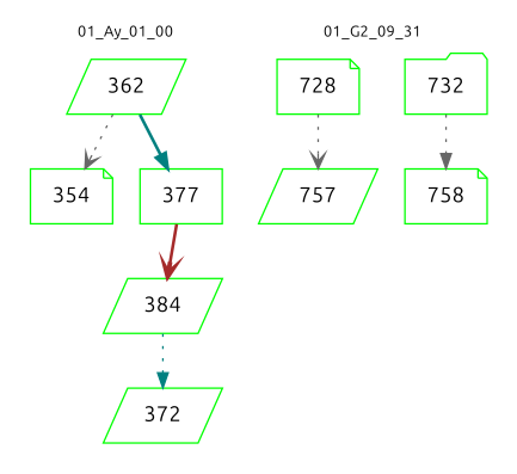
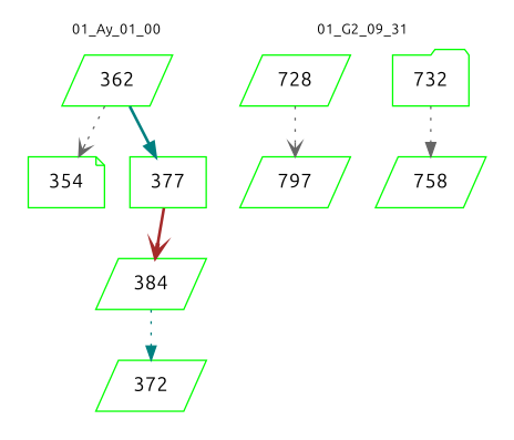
  digraph {
    fontname=Ubuntu
    node [color=green fontname=Ubuntu shape=parallelogram]
    edge [arrowhead=vee color=gray40 fontname=Ubuntu style=dotted]
    n1 [label=362]
    n2 [label=354 shape=note]
    n3 [label=377 shape=box]
    n4 [label=384]
    n5 [label=372]
    n6 [label=732 shape=folder]
-   n7 [label=758 shape=note]
-   n8 [label=728 shape=note]
-   n9 [label=757]
+   n7 [label=758]
+   n8 [label=728]
+   n9 [label=797]
    subgraph cluster_1 {
      color=white
      fontsize=10
      label="01_Ay_01_00"
      n1
      n2
      n3
      n4
      n5
    }
    subgraph cluster_2 {
      color=white
      fontsize=10
      label="01_G2_09_31"
      n6
      n7
      n8
      n9
    }
    n1 -> n2
    n1 -> n3 [arrowhead=normal color=teal style=bold]
    n3 -> n4 [color=brown style=bold]
    n4 -> n5 [arrowhead=normal color=teal]
    n6 -> n7 [arrowhead=normal]
    n8 -> n9
  }
